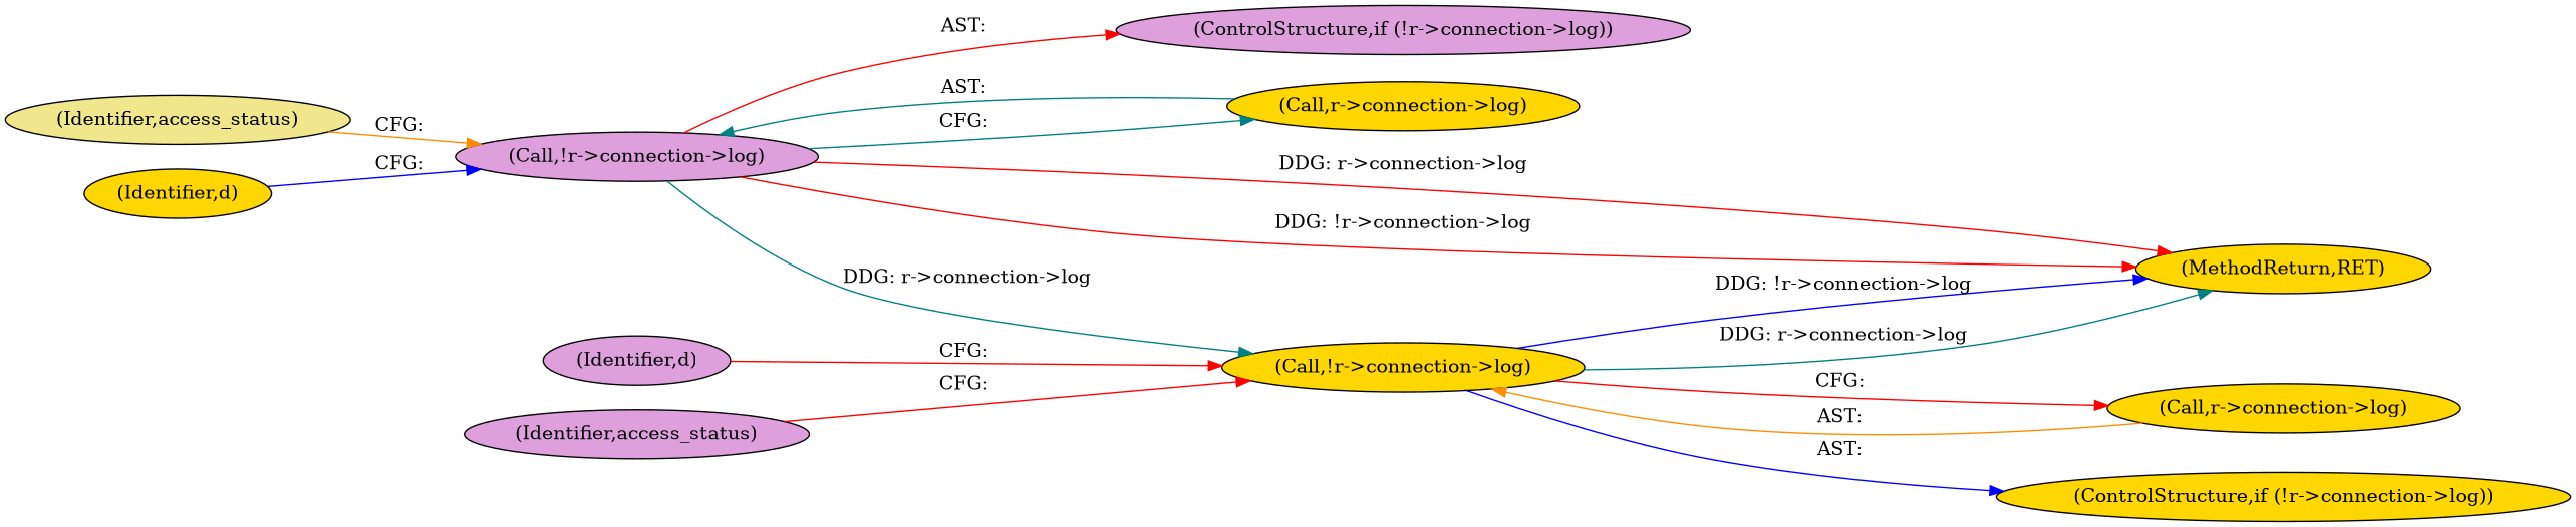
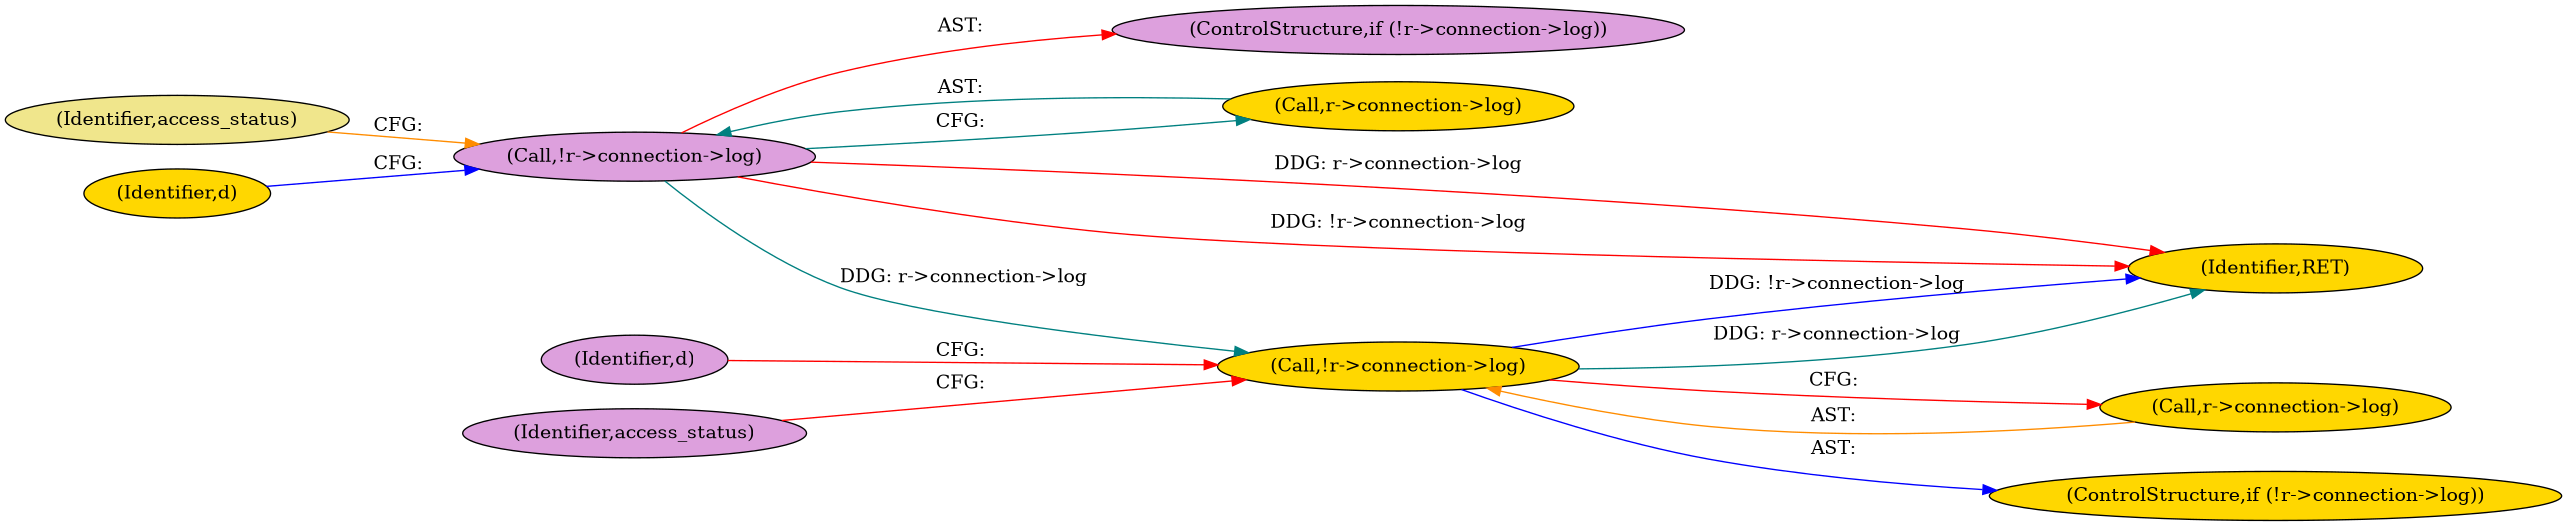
  digraph {
    rankdir=LR
    node [style=filled fillcolor=gold]
    edge [color=red]
    n1 [label="(Call,!r->connection->log)"]
    n2 [label="(Call,r->connection->log)"]
-   n3 [label="(MethodReturn,RET)"]
+   n3 [label="(Identifier,RET)"]
    n4 [label="(ControlStructure,if (!r->connection->log))"]
    n5 [label="(Call,!r->connection->log)" fillcolor=plum]
    n6 [label="(Call,r->connection->log)"]
    n7 [label="(ControlStructure,if (!r->connection->log))" fillcolor=plum]
    n8 [label="(Identifier,access_status)" fillcolor=khaki]
    n9 [label="(Identifier,d)"]
    n10 [label="(Identifier,d)" fillcolor=plum]
    n11 [label="(Identifier,access_status)" fillcolor=plum]
    n1 -> n2 [label="CFG: "]
    n1 -> n3 [label="DDG: !r->connection->log" color=blue]
    n1 -> n3 [label="DDG: r->connection->log" color=teal]
    n1 -> n4 [label="AST: " color=blue]
    n2 -> n1 [label="AST: " color=darkorange]
    n5 -> n1 [label="DDG: r->connection->log" color=teal]
    n5 -> n3 [label="DDG: r->connection->log"]
    n5 -> n3 [label="DDG: !r->connection->log"]
    n5 -> n6 [label="CFG: " color=teal]
    n5 -> n7 [label="AST: "]
    n6 -> n5 [label="AST: " color=teal]
    n8 -> n5 [label="CFG: " color=darkorange]
    n9 -> n5 [label="CFG: " color=blue]
    n10 -> n1 [label="CFG: "]
    n11 -> n1 [label="CFG: "]
  }
